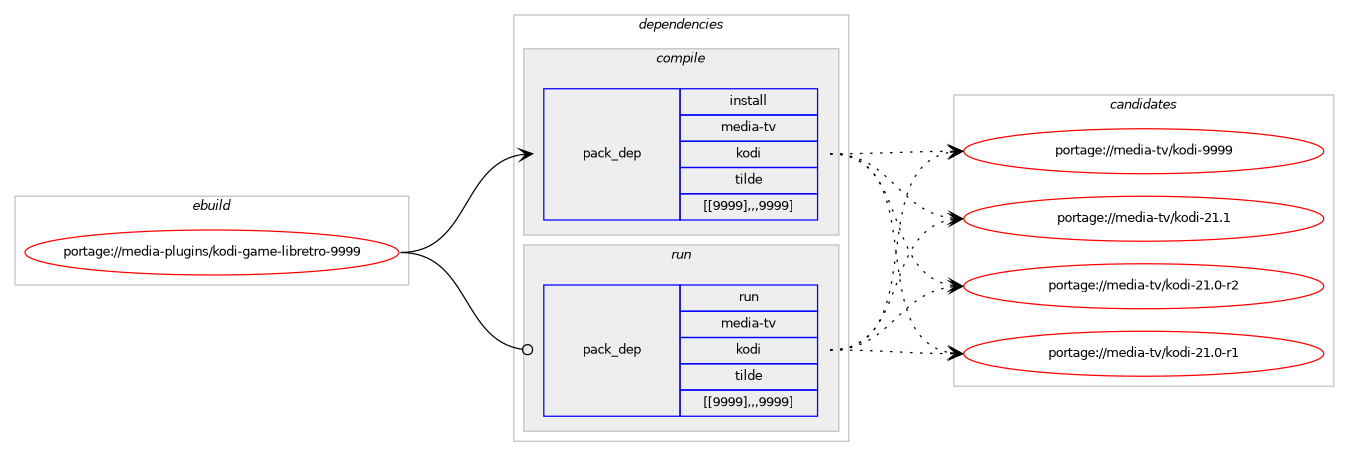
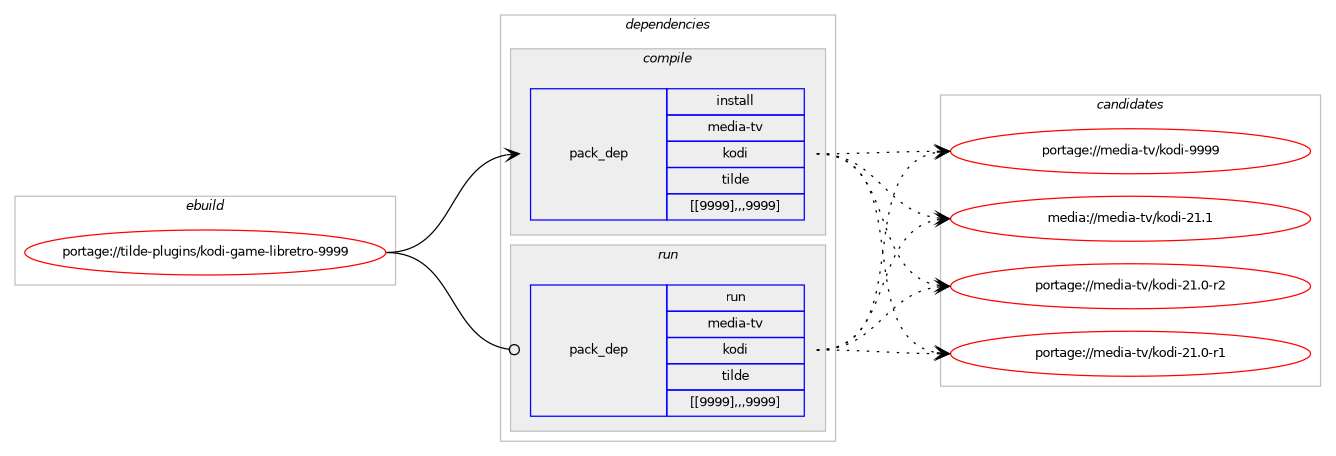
  digraph {
    compound=true
    concentrate=true
    fontname=Helvetica
    fontsize=10
    newrank=true
    rankdir=LR
    ranksep=1.5
    node [color=red fontname=Helvetica fontsize=10]
    edge [arrowhead=vee headport=w style=dotted tailport=e weight=100]
-   n1 [label="portage://media-plugins/kodi-game-libretro-9999" width=4]
+   n1 [label="portage://tilde-plugins/kodi-game-libretro-9999" width=4]
    n2 [color=blue label=<<TABLE BORDER="0" CELLBORDER="1" CELLSPACING="0" CELLPADDING="4" WIDTH="220"><TR><TD ROWSPAN="6" CELLPADDING="30">pack_dep</TD></TR><TR><TD WIDTH="110">install</TD></TR><TR><TD>media-tv</TD></TR><TR><TD>kodi</TD></TR><TR><TD>tilde</TD></TR><TR><TD>[[9999],,,9999]</TD></TR></TABLE>> shape=none]
    n3 [color=blue label=<<TABLE BORDER="0" CELLBORDER="1" CELLSPACING="0" CELLPADDING="4" WIDTH="220"><TR><TD ROWSPAN="6" CELLPADDING="30">pack_dep</TD></TR><TR><TD WIDTH="110">run</TD></TR><TR><TD>media-tv</TD></TR><TR><TD>kodi</TD></TR><TR><TD>tilde</TD></TR><TR><TD>[[9999],,,9999]</TD></TR></TABLE>> shape=none]
    n4 [label="portage://media-tv/kodi-9999" width=4]
-   n5 [label="portage://media-tv/kodi-21.1" width=4]
+   n5 [label="media://media-tv/kodi-21.1" width=4]
    n6 [label="portage://media-tv/kodi-21.0-r2" width=4]
    n7 [label="portage://media-tv/kodi-21.0-r1" width=4]
    subgraph cluster_1 {
      color=gray
      label=<<i>ebuild</i>>
      n1
    }
    subgraph cluster_2 {
      color=gray
      label=<<i>dependencies</i>>
      subgraph cluster_3 {
        color=gray
        fillcolor="#eeeeee"
        label=<<i>compile</i>>
        style=filled
        subgraph sub_4 {
          color=gray
          fillcolor="#eeeeee"
          label=<<i>compile</i>>
          style=filled
          n2
        }
      }
      subgraph cluster_5 {
        color=gray
        fillcolor="#eeeeee"
        label=<<i>compile and run</i>>
        style=filled
      }
      subgraph cluster_6 {
        color=gray
        fillcolor="#eeeeee"
        label=<<i>run</i>>
        style=filled
        subgraph sub_7 {
          color=gray
          fillcolor="#eeeeee"
          label=<<i>run</i>>
          style=filled
          n3
        }
      }
    }
    subgraph cluster_8 {
      color=gray
      label=<<i>candidates</i>>
      rank=same
      subgraph sub_9 {
        color=black
        label=<<i>candidates</i>>
        nodesep=1
        rank=same
        n4
        n5
        n6
        n7
      }
      subgraph sub_10 {
        color=black
        label=<<i>candidates</i>>
        nodesep=1
        rank=same
        n4
        n5
        n6
        n7
      }
    }
    n1 -> n2 [style=solid weight=20]
    n1 -> n3 [arrowhead=odot style=solid weight=20]
    n2 -> n4
    n2 -> n5
    n2 -> n6
    n2 -> n7
    n3 -> n4
    n3 -> n5
    n3 -> n6
    n3 -> n7
  }
